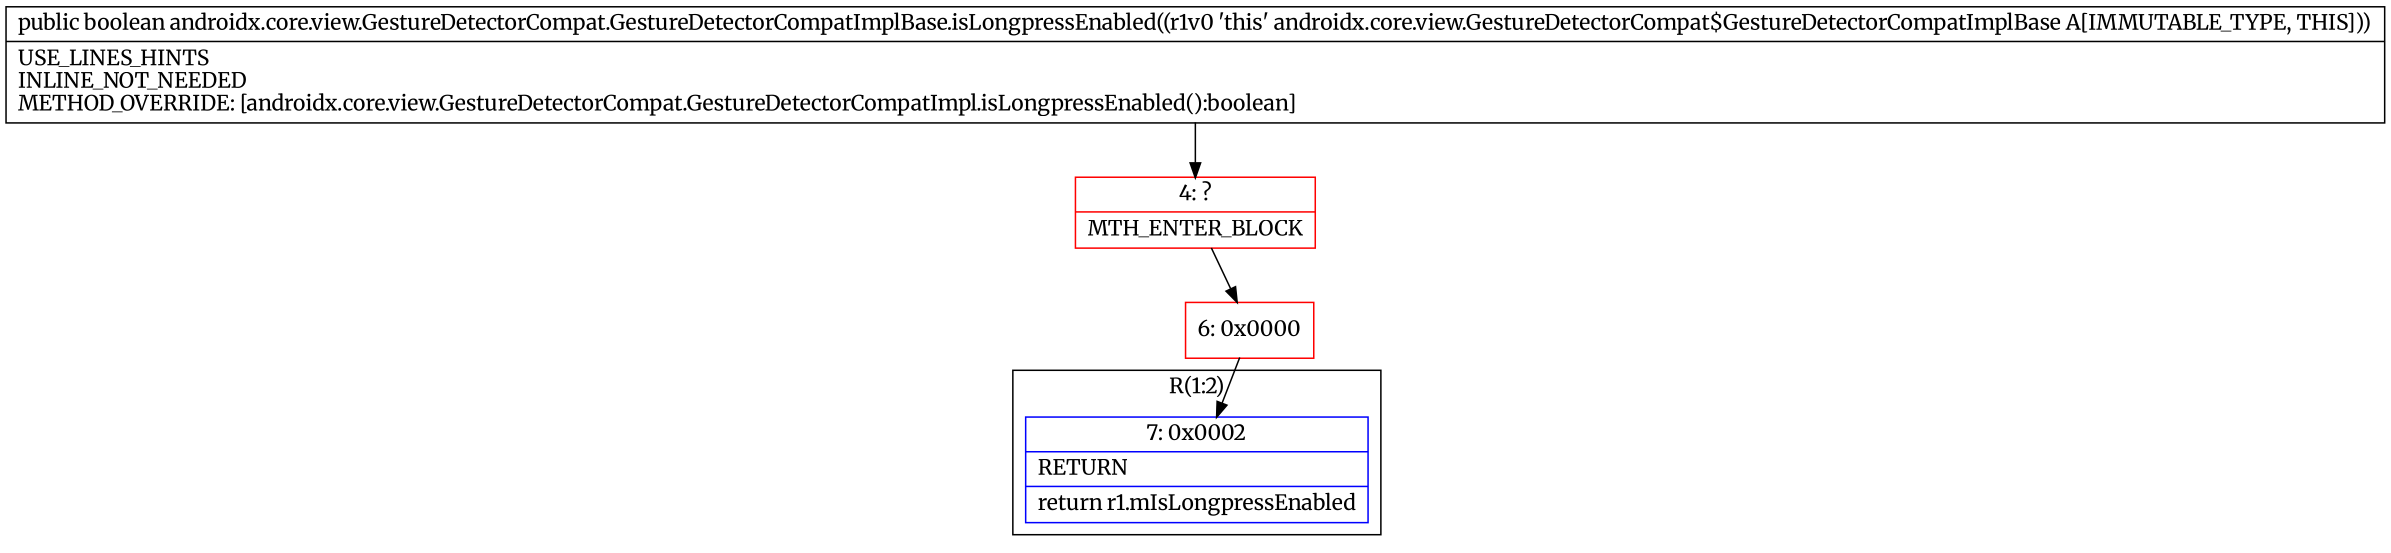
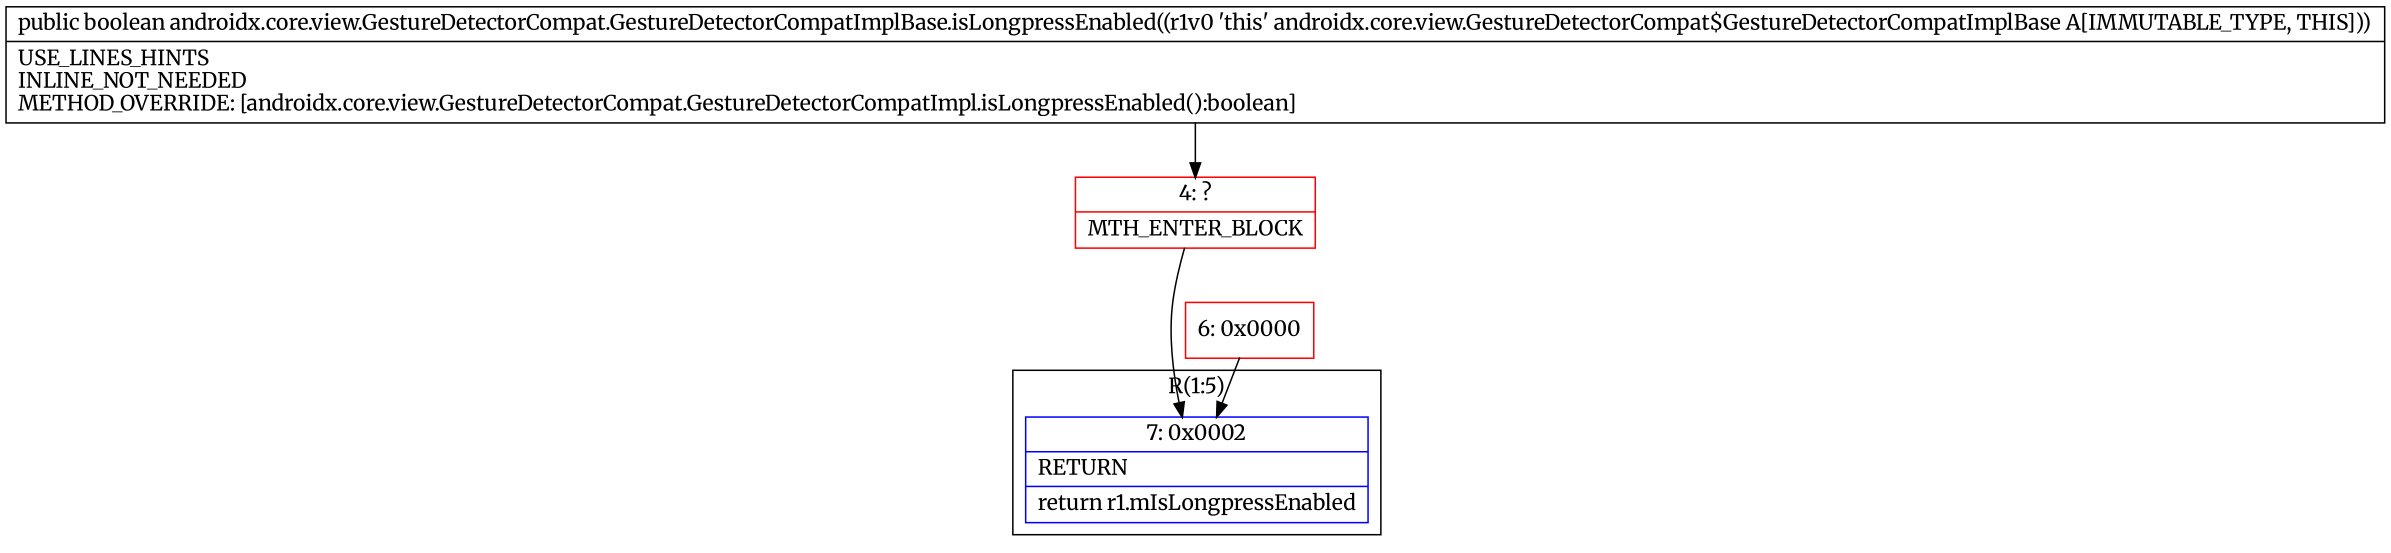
  digraph {
    fontname=Merriweather
    node [color=red fontname=Merriweather shape=record]
    edge [fontname=Merriweather]
    n1 [color=blue label="{7\:\ 0x0002|RETURN\l|return r1.mIsLongpressEnabled\l}"]
    n2 [label="{4\:\ ?|MTH_ENTER_BLOCK\l}"]
    n3 [label="{6\:\ 0x0000}"]
    n4 [label="{public boolean androidx.core.view.GestureDetectorCompat.GestureDetectorCompatImplBase.isLongpressEnabled((r1v0 'this' androidx.core.view.GestureDetectorCompat$GestureDetectorCompatImplBase A[IMMUTABLE_TYPE, THIS]))  | USE_LINES_HINTS\lINLINE_NOT_NEEDED\lMETHOD_OVERRIDE: [androidx.core.view.GestureDetectorCompat.GestureDetectorCompatImpl.isLongpressEnabled():boolean]\l}" color=""]
    subgraph cluster_1 {
-     label="R(1:2)"
+     label="R(1:5)"
      n1
    }
-   n2 -> n3
+   n2 -> n1
    n3 -> n1
    n4 -> n2
  }
